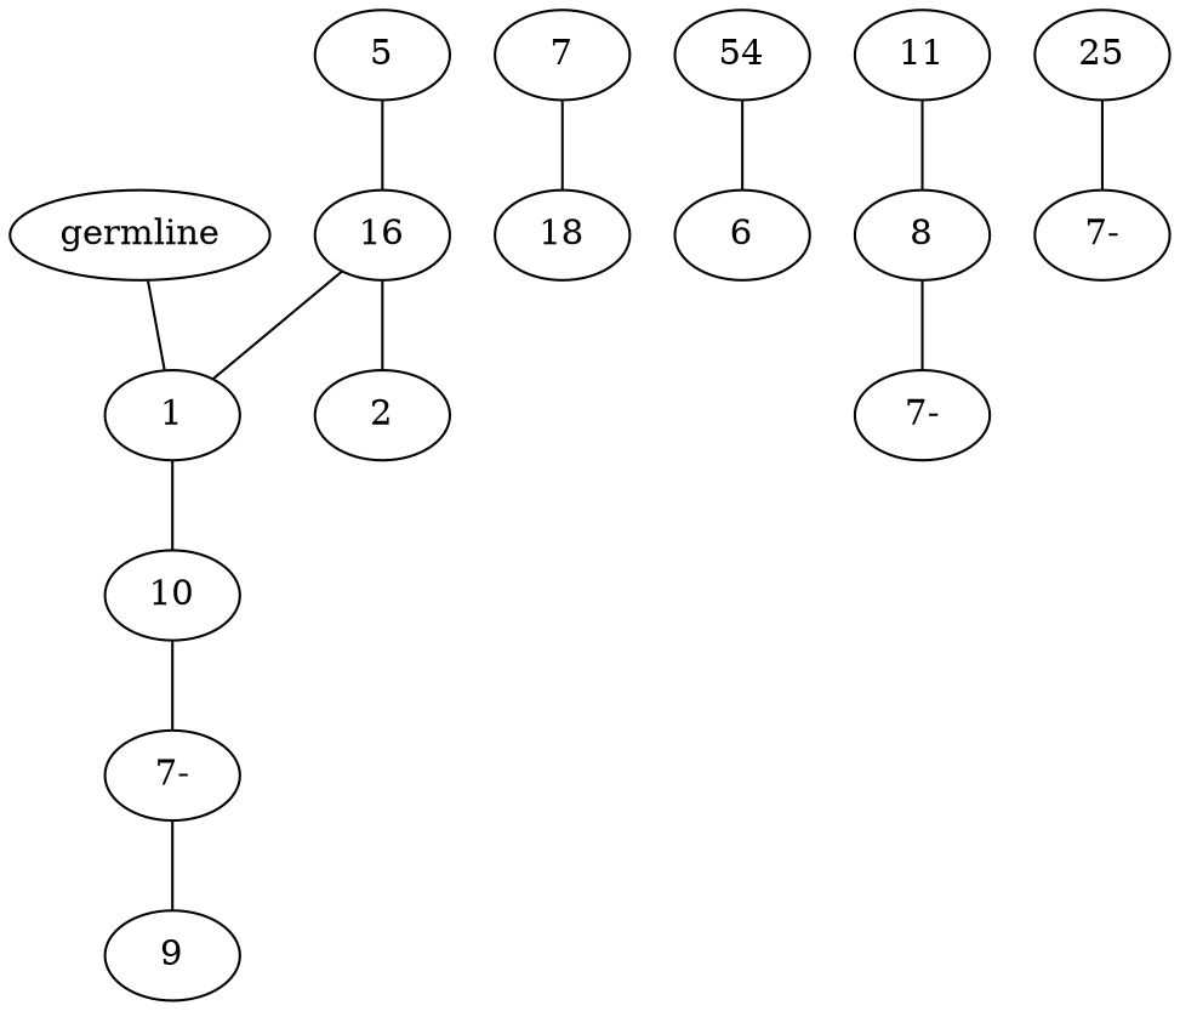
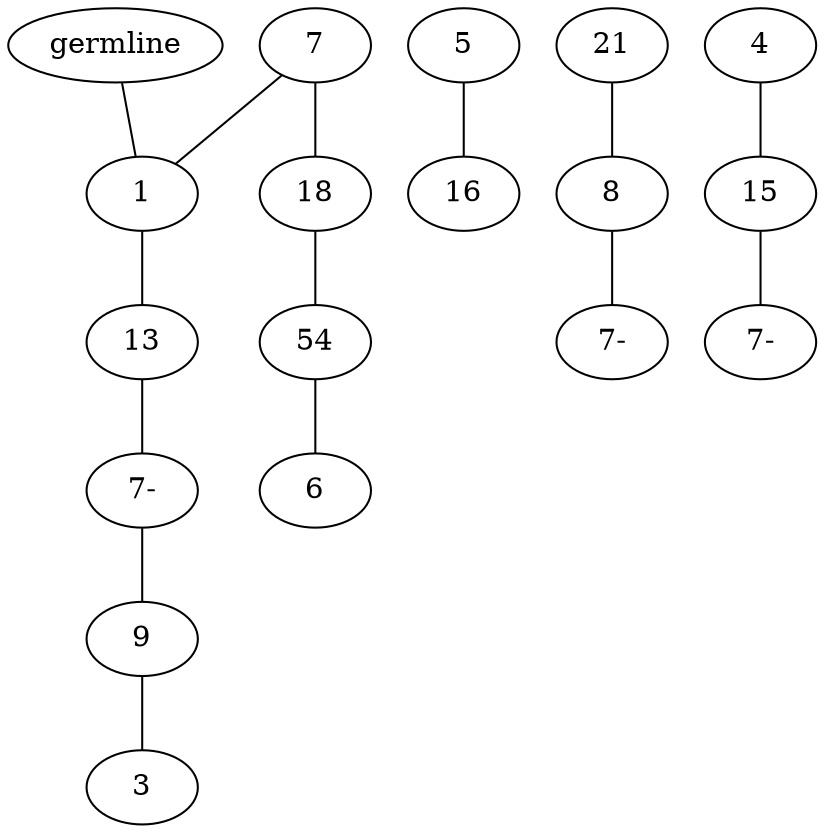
  graph {
    n1 [label=germline]
    n2 [label=1]
    n3 [label=7]
    n4 [label=18]
-   n5 [label=10]
+   n5 [label=13]
    n6 [label=54]
    n7 [label=5]
    n8 [label=16]
    n9 [label="7-"]
    n10 [label=9]
+   n11 [label=3]
    n12 [label=6]
-   n13 [label=11]
+   n13 [label=21]
    n14 [label=8]
    n15 [label="7-"]
-   n16 [label=2]
-   n18 [label=25]
+   n17 [label=4]
+   n18 [label=15]
    n19 [label="7-"]
    n1 -- n2
    n2 -- n5
-   n8 -- n2
+   n3 -- n2
    n3 -- n4
+   n4 -- n6
    n5 -- n9
    n6 -- n12
    n7 -- n8
-   n8 -- n16
    n9 -- n10
+   n10 -- n11
    n13 -- n14
    n14 -- n15
+   n17 -- n18
    n18 -- n19
  }
